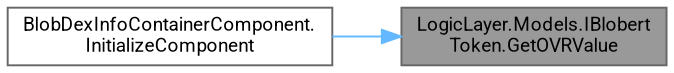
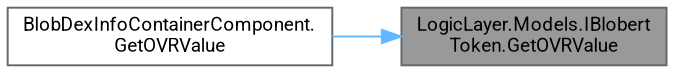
  digraph {
    rankdir=RL
    fontname=Roboto
    node [fontname=Roboto fontsize=10 shape=box style=filled]
    n1 [color=gray40 fillcolor=grey60 fontcolor=black height=0.2 label="LogicLayer.Models.IBlobert\lToken.GetOVRValue" width=0.4]
-   n2 [color=grey40 fillcolor=white height=0.2 label="BlobDexInfoContainerComponent.\lInitializeComponent" width=0.4]
+   n2 [color=grey40 fillcolor=white height=0.2 label="BlobDexInfoContainerComponent.\lGetOVRValue" width=0.4]
    n1 -> n2 [color=steelblue1 dir=back fontname=Roboto fontsize=10 labelfontname=Helvetica labelfontsize=10 style=solid]
  }
